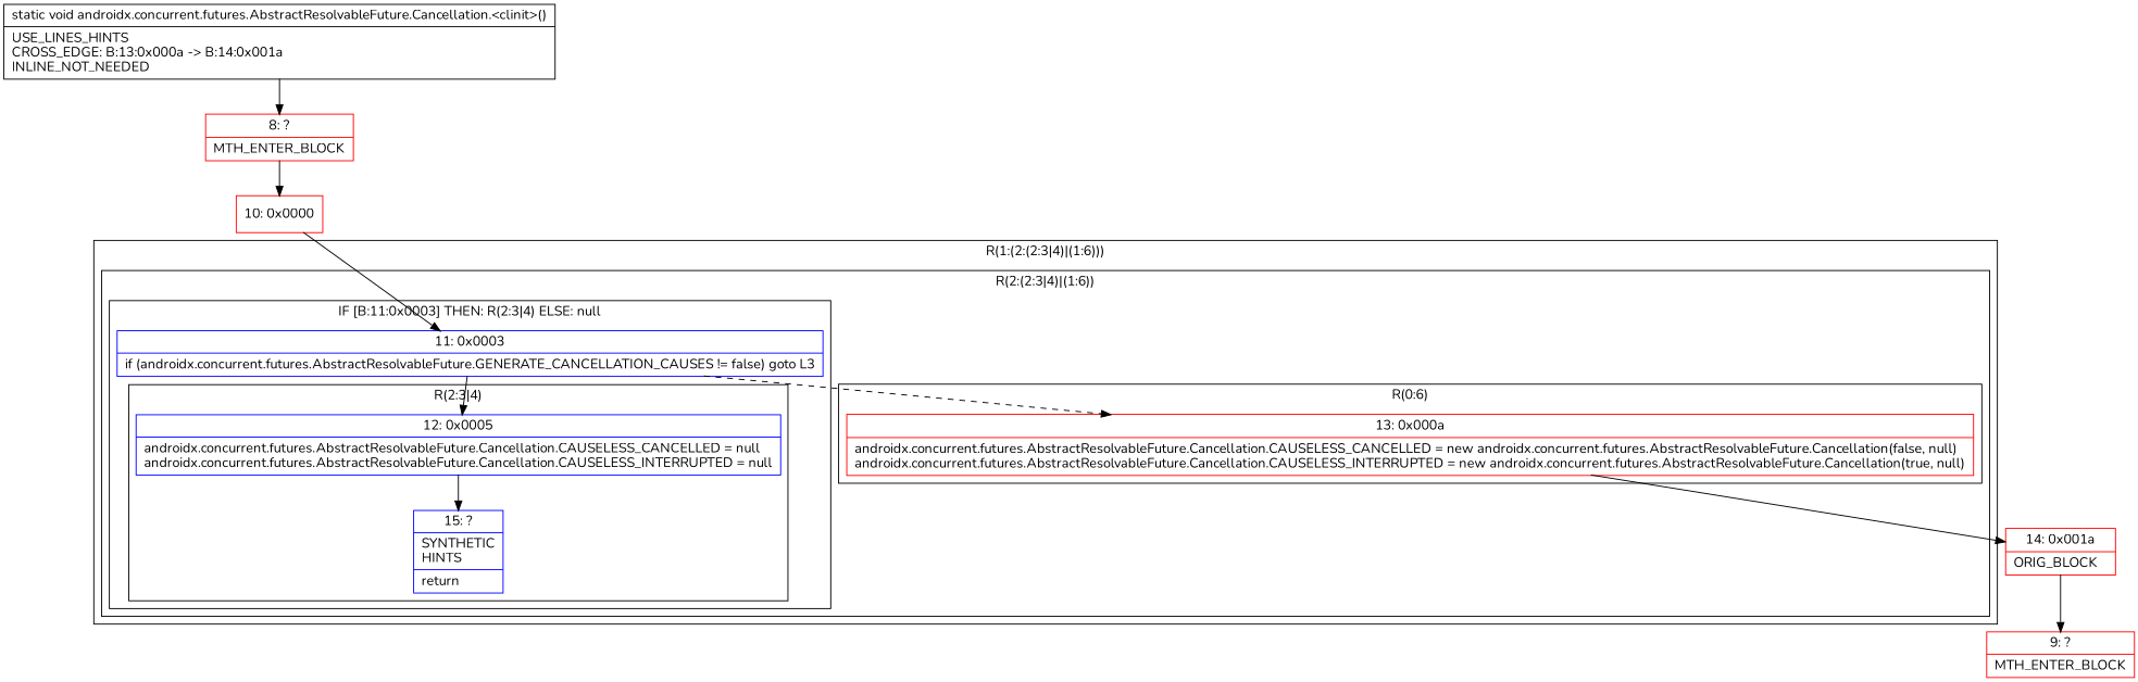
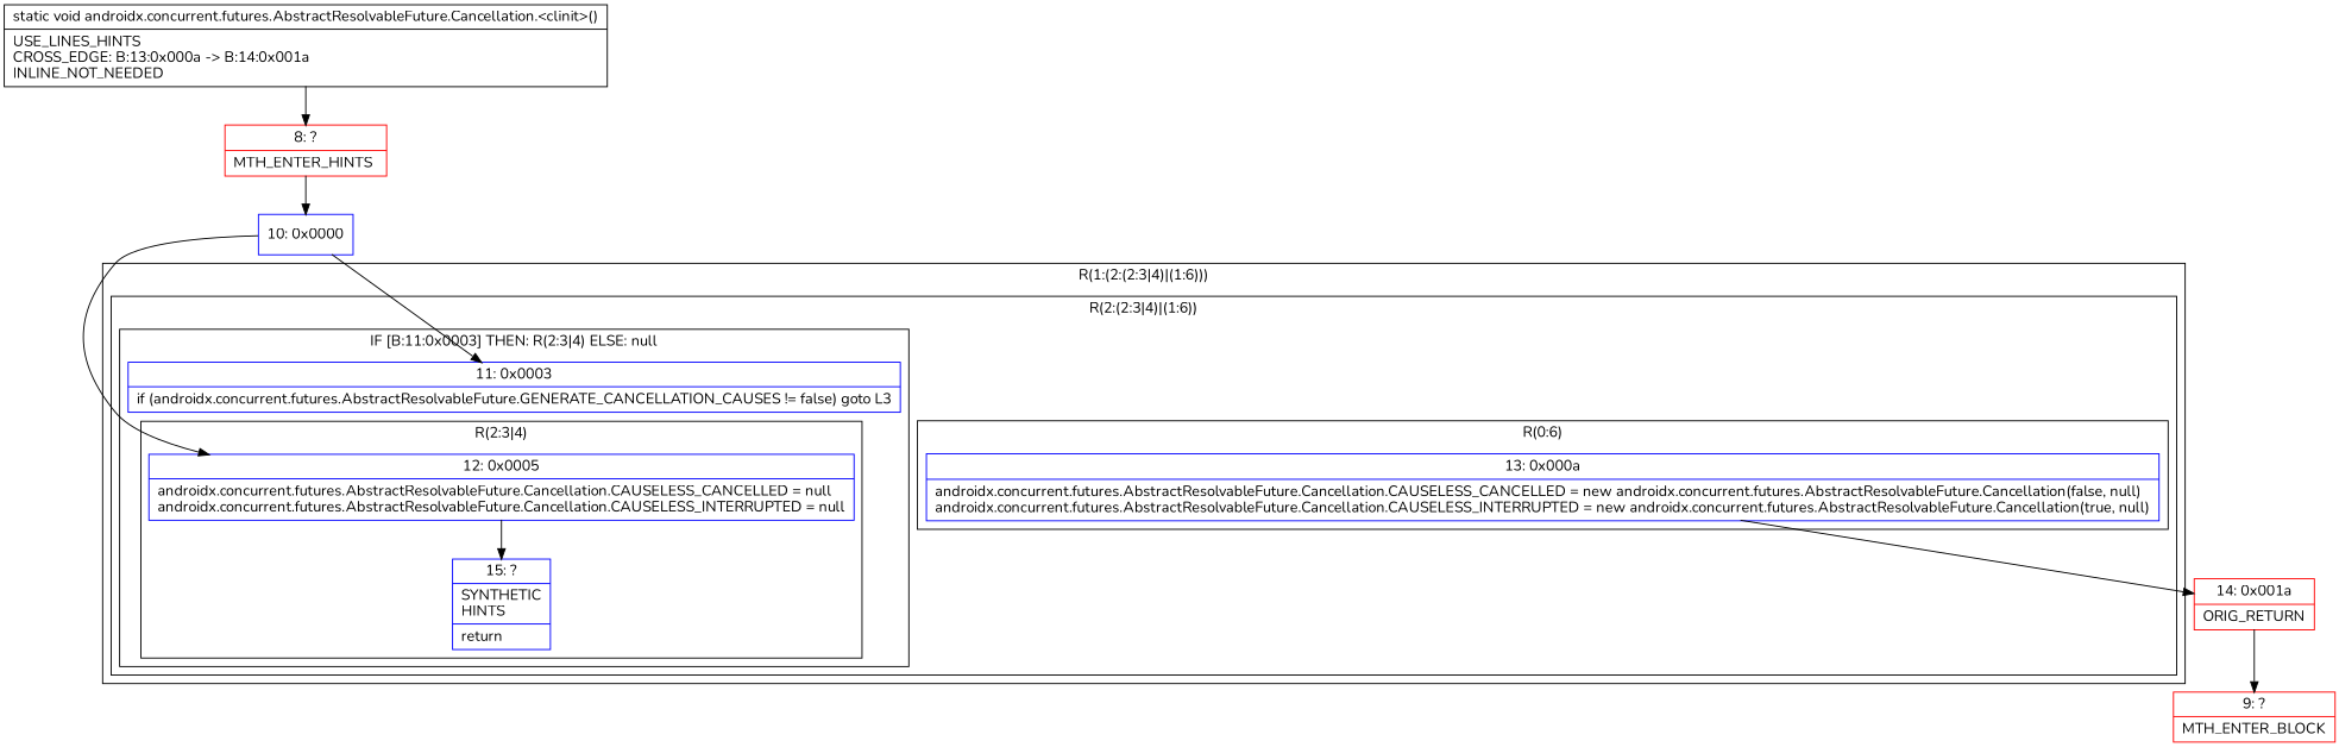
  digraph {
    fontname=Nunito
    node [color=blue fontname=Nunito shape=record]
    edge [fontname=Nunito]
    n1 [label="{12\:\ 0x0005|androidx.concurrent.futures.AbstractResolvableFuture.Cancellation.CAUSELESS_CANCELLED = null\landroidx.concurrent.futures.AbstractResolvableFuture.Cancellation.CAUSELESS_INTERRUPTED = null\l}"]
    n2 [label="{15\:\ ?|SYNTHETIC\lHINTS\l|return\l}"]
    n3 [label="{11\:\ 0x0003|if (androidx.concurrent.futures.AbstractResolvableFuture.GENERATE_CANCELLATION_CAUSES != false) goto L3\l}"]
-   n4 [color=red label="{13\:\ 0x000a|androidx.concurrent.futures.AbstractResolvableFuture.Cancellation.CAUSELESS_CANCELLED = new androidx.concurrent.futures.AbstractResolvableFuture.Cancellation(false, null)\landroidx.concurrent.futures.AbstractResolvableFuture.Cancellation.CAUSELESS_INTERRUPTED = new androidx.concurrent.futures.AbstractResolvableFuture.Cancellation(true, null)\l}"]
-   n5 [color=red label="{14\:\ 0x001a|ORIG_BLOCK\l}"]
+   n4 [label="{13\:\ 0x000a|androidx.concurrent.futures.AbstractResolvableFuture.Cancellation.CAUSELESS_CANCELLED = new androidx.concurrent.futures.AbstractResolvableFuture.Cancellation(false, null)\landroidx.concurrent.futures.AbstractResolvableFuture.Cancellation.CAUSELESS_INTERRUPTED = new androidx.concurrent.futures.AbstractResolvableFuture.Cancellation(true, null)\l}"]
+   n5 [color=red label="{14\:\ 0x001a|ORIG_RETURN\l}"]
    n6 [color=red label="{9\:\ ?|MTH_ENTER_BLOCK\l}"]
-   n7 [color=red label="{8\:\ ?|MTH_ENTER_BLOCK\l}"]
-   n8 [color=red label="{10\:\ 0x0000}"]
+   n7 [color=red label="{8\:\ ?|MTH_ENTER_HINTS\l}"]
+   n8 [label="{10\:\ 0x0000}"]
    n9 [label="{static void androidx.concurrent.futures.AbstractResolvableFuture.Cancellation.\<clinit\>()  | USE_LINES_HINTS\lCROSS_EDGE: B:13:0x000a \-\> B:14:0x001a\lINLINE_NOT_NEEDED\l}" color=""]
    subgraph cluster_1 {
      label="R(1:(2:(2:3|4)|(1:6)))"
      subgraph cluster_2 {
        label="R(2:(2:3|4)|(1:6))"
        subgraph cluster_3 {
          label="IF [B:11:0x0003] THEN: R(2:3|4) ELSE: null"
          n3
          subgraph cluster_4 {
            label="R(2:3|4)"
            n1
            n2
          }
        }
        subgraph cluster_5 {
          label="R(0:6)"
          n4
        }
      }
    }
    n1 -> n2
-   n3 -> n1
-   n3 -> n4 [style=dashed]
+   n8 -> n1
    n4 -> n5
    n5 -> n6
    n7 -> n8
    n8 -> n3
    n9 -> n7
  }
